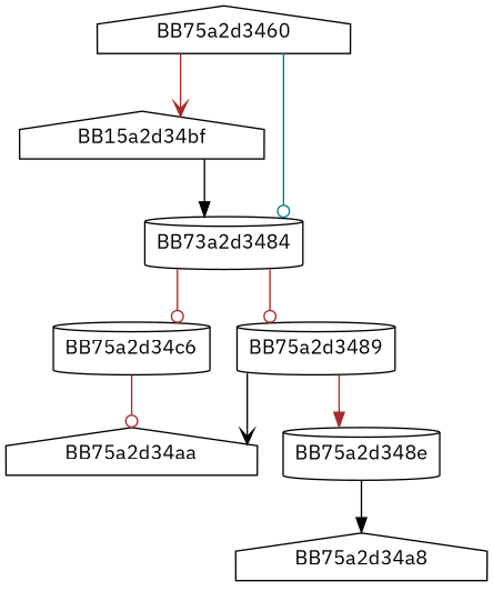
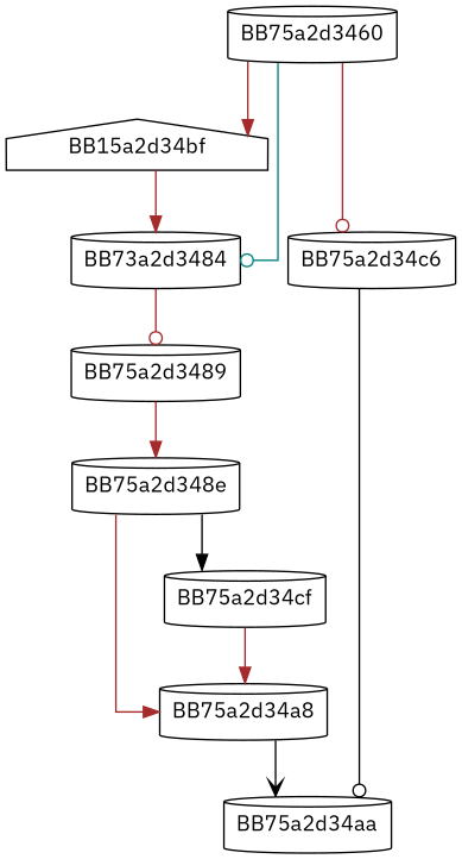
  digraph {
    fontname="IBM Plex Sans"
    splines=ortho
    node [fontname="IBM Plex Sans" shape=cylinder]
    edge [arrowhead=normal color=brown fontname="IBM Plex Sans"]
    n1 [label=BB15a2d34bf shape=house]
-   BB75a2d3460 [shape=house]
+   BB75a2d3460
    n3 [label=BB73a2d3484]
    BB75a2d34c6
    BB75a2d3489
-   BB75a2d34aa [shape=house]
+   BB75a2d34aa
    BB75a2d348e
-   BB75a2d34a8 [shape=house]
-   n1 -> n3 [color=black]
-   BB75a2d3460 -> n1 [arrowhead=vee]
+   BB75a2d34a8
+   BB75a2d34cf
+   n1 -> n3
+   BB75a2d3460 -> n1
    BB75a2d3460 -> n3 [arrowhead=odot color=teal]
-   n3 -> BB75a2d34c6 [arrowhead=odot]
+   BB75a2d3460 -> BB75a2d34c6 [arrowhead=odot]
    n3 -> BB75a2d3489 [arrowhead=odot]
-   BB75a2d34c6 -> BB75a2d34aa [arrowhead=odot]
+   BB75a2d34c6 -> BB75a2d34aa [arrowhead=odot color=black]
    BB75a2d3489 -> BB75a2d348e
-   BB75a2d348e -> BB75a2d34a8 [color=black]
-   BB75a2d3489 -> BB75a2d34aa [arrowhead=vee color=black]
+   BB75a2d348e -> BB75a2d34a8
+   BB75a2d348e -> BB75a2d34cf [color=black]
+   BB75a2d34a8 -> BB75a2d34aa [arrowhead=vee color=black]
+   BB75a2d34cf -> BB75a2d34a8
  }
